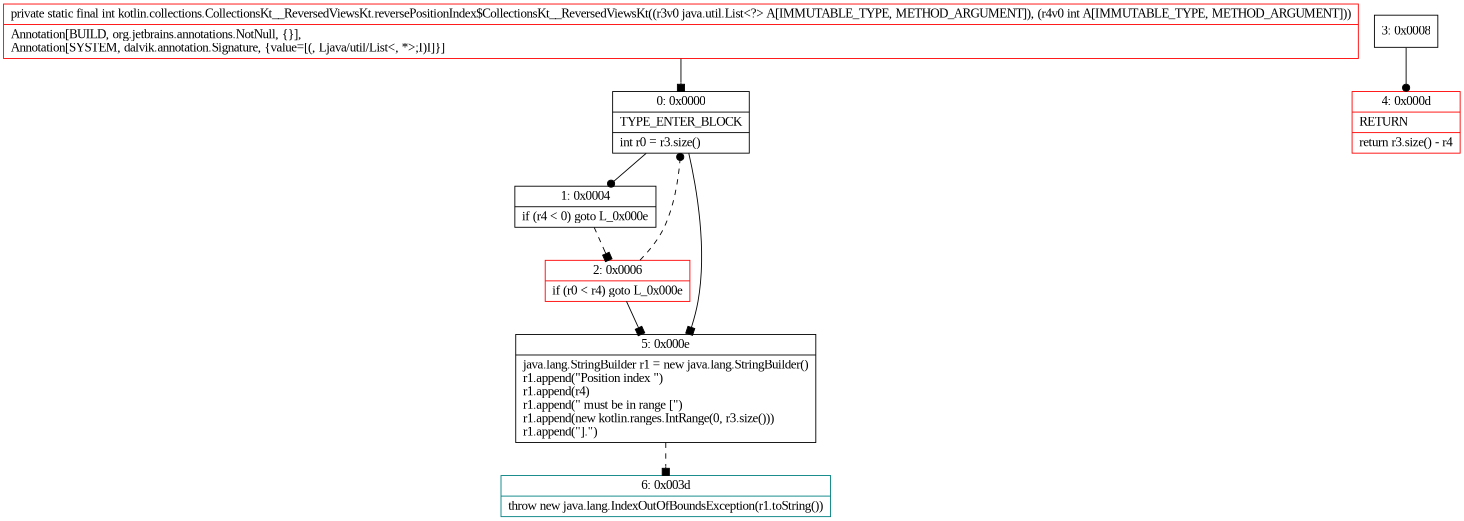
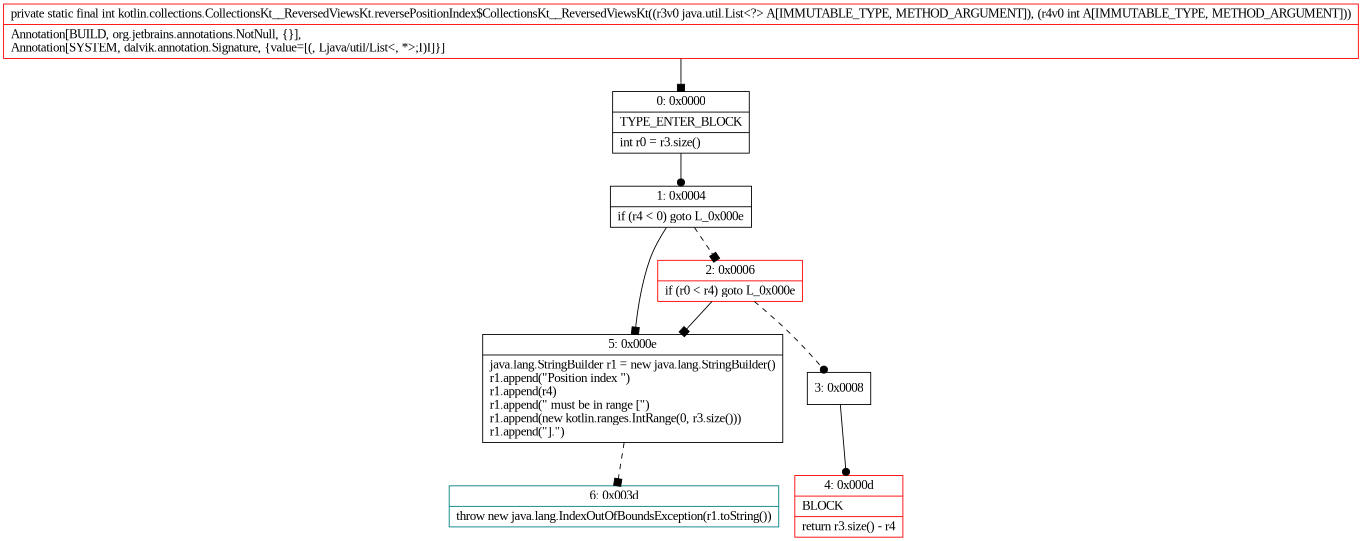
  digraph {
    fontname="Liberation Serif"
    node [color=black fontname="Liberation Serif" shape=record]
    edge [arrowhead=box fontname="Liberation Serif"]
    n1 [label="{0\:\ 0x0000|TYPE_ENTER_BLOCK\l|int r0 = r3.size()\l}"]
    n2 [label="{1\:\ 0x0004|if (r4 \< 0) goto L_0x000e\l}"]
    n3 [color=red label="{2\:\ 0x0006|if (r0 \< r4) goto L_0x000e\l}"]
    n4 [label="{5\:\ 0x000e|java.lang.StringBuilder r1 = new java.lang.StringBuilder()\lr1.append(\"Position index \")\lr1.append(r4)\lr1.append(\" must be in range [\")\lr1.append(new kotlin.ranges.IntRange(0, r3.size()))\lr1.append(\"].\")\l}"]
    n5 [label="{3\:\ 0x0008}"]
    n6 [color=teal label="{6\:\ 0x003d|throw new java.lang.IndexOutOfBoundsException(r1.toString())\l}"]
-   n7 [color=red label="{4\:\ 0x000d|RETURN\l|return r3.size() \- r4\l}"]
+   n7 [color=red label="{4\:\ 0x000d|BLOCK\l|return r3.size() \- r4\l}"]
    n8 [color=red label="{private static final int kotlin.collections.CollectionsKt__ReversedViewsKt.reversePositionIndex$CollectionsKt__ReversedViewsKt((r3v0 java.util.List\<?\> A[IMMUTABLE_TYPE, METHOD_ARGUMENT]), (r4v0 int A[IMMUTABLE_TYPE, METHOD_ARGUMENT]))  | Annotation[BUILD, org.jetbrains.annotations.NotNull, \{\}], \lAnnotation[SYSTEM, dalvik.annotation.Signature, \{value=[(, Ljava\/util\/List\<, *\>;I)I]\}]\l}"]
    n1 -> n2 [arrowhead=dot]
    n2 -> n3 [style=dashed]
-   n1 -> n4
+   n2 -> n4
    n3 -> n4
-   n3 -> n1 [arrowhead=dot style=dashed]
+   n3 -> n5 [arrowhead=dot style=dashed]
    n4 -> n6 [style=dashed]
    n5 -> n7 [arrowhead=dot]
    n8 -> n1
  }
